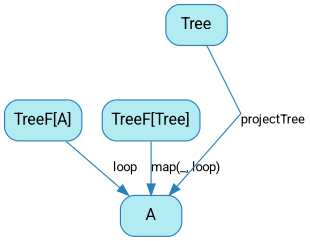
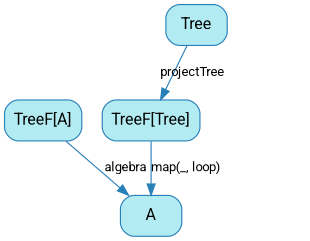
  digraph {
    rankdir=TB
    splines=false
    node [color="#2980B9" fillcolor="#b2ebf2" fontcolor="#000000" fontname="Segoe UI,Roboto,Helvetica,Arial,sans-serif" shape=rectangle style="rounded,filled"]
    edge [color="#2980B9" fontcolor="#000000" fontname="Segoe UI,Roboto,Helvetica,Arial,sans-serif" fontsize=11]
    n1 [label="TreeF[Tree]"]
    A
    n3 [label="TreeF[A]"]
    n4 [label=Tree]
    n1 -> A [label="map(_, loop)"]
-   n3 -> A [label=loop]
-   n4 -> A [label=projectTree]
+   n3 -> A [label=algebra]
+   n4 -> n1 [label=projectTree]
  }
